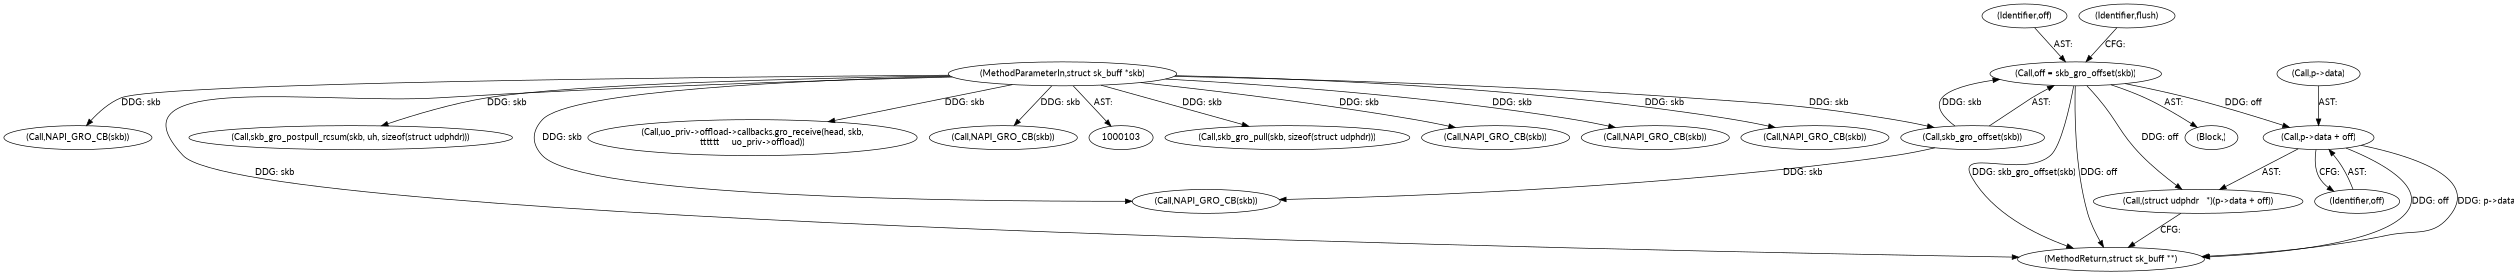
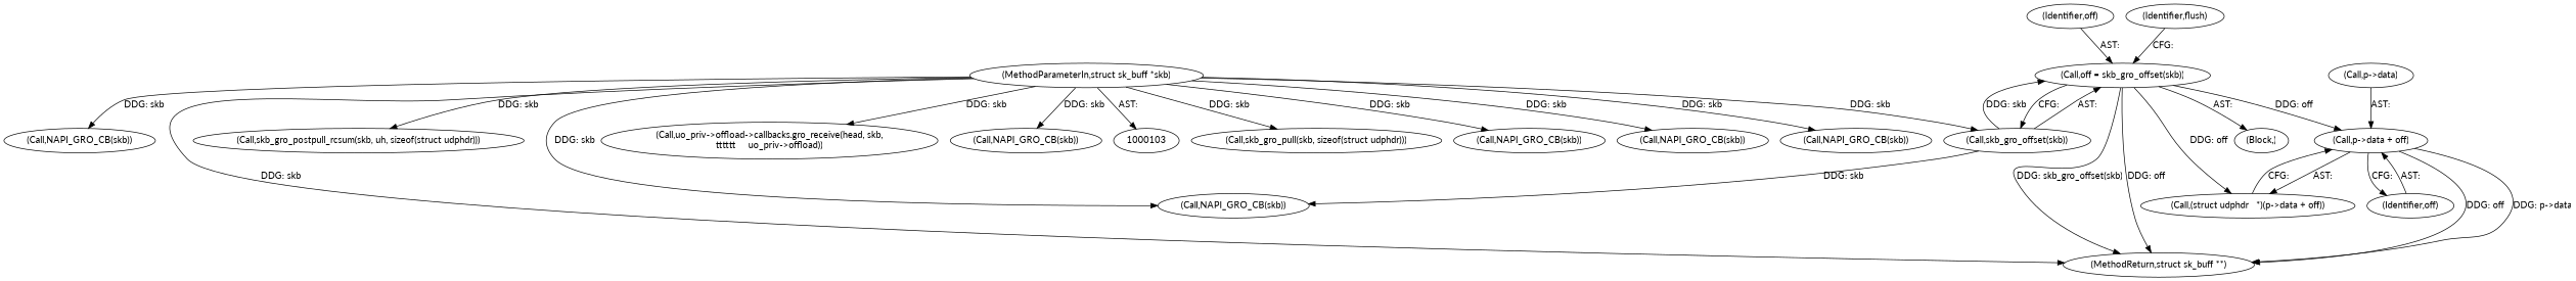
  digraph {
    fontname=Lato
    node [fontname=Lato]
    edge [fontname=Lato]
    n1 [label="(Call,p->data + off)"]
    n2 [label="(MethodReturn,struct sk_buff **)"]
    n3 [label="(Call,(struct udphdr   *)(p->data + off))"]
    n4 [label="(Identifier,off)"]
    n5 [label="(Call,off = skb_gro_offset(skb))"]
    n6 [label="(Call,skb_gro_offset(skb))"]
    n7 [label="(Block,)"]
    n8 [label="(Call,NAPI_GRO_CB(skb))"]
    n9 [label="(MethodParameterIn,struct sk_buff *skb)"]
    n10 [label="(Call,skb_gro_pull(skb, sizeof(struct udphdr)))"]
    n11 [label="(Call,NAPI_GRO_CB(skb))"]
    n12 [label="(Call,NAPI_GRO_CB(skb))"]
    n13 [label="(Call,NAPI_GRO_CB(skb))"]
    n14 [label="(Call,NAPI_GRO_CB(skb))"]
    n15 [label="(Call,skb_gro_postpull_rcsum(skb, uh, sizeof(struct udphdr)))"]
    n16 [label="(Call,uo_priv->offload->callbacks.gro_receive(head, skb,\n\t\t\t\t\t\t     uo_priv->offload))"]
    n17 [label="(Call,NAPI_GRO_CB(skb))"]
    1000103
    n19 [label="(Identifier,off)"]
    n20 [label="(Call,p->data)"]
    n21 [label="(Identifier,flush)"]
    n1 -> n2 [label="DDG: off"]
    n1 -> n2 [label="DDG: p->data"]
    n1 -> n3 [label="AST: "]
    n1 -> n4 [label="CFG: "]
-   n3 -> n2 [label="CFG: "]
+   n3 -> n1 [label="CFG: "]
    n4 -> n1 [label="AST: "]
    n5 -> n1 [label="DDG: off"]
    n5 -> n2 [label="DDG: off"]
    n5 -> n2 [label="DDG: skb_gro_offset(skb)"]
    n5 -> n3 [label="DDG: off"]
+   n5 -> n6 [label="CFG: "]
    n5 -> n7 [label="AST: "]
    n6 -> n5 [label="AST: "]
    n6 -> n5 [label="DDG: skb"]
    n6 -> n8 [label="DDG: skb"]
    n9 -> n2 [label="DDG: skb"]
    n9 -> n6 [label="DDG: skb"]
    n9 -> n8 [label="DDG: skb"]
    n9 -> n10 [label="DDG: skb"]
    n9 -> n11 [label="DDG: skb"]
    n9 -> n12 [label="DDG: skb"]
    n9 -> n13 [label="DDG: skb"]
    n9 -> n14 [label="DDG: skb"]
    n9 -> n15 [label="DDG: skb"]
    n9 -> n16 [label="DDG: skb"]
    n9 -> n17 [label="DDG: skb"]
    n9 -> 1000103 [label="AST: "]
    n19 -> n5 [label="AST: "]
    n20 -> n1 [label="AST: "]
    n21 -> n5 [label="CFG: "]
  }
